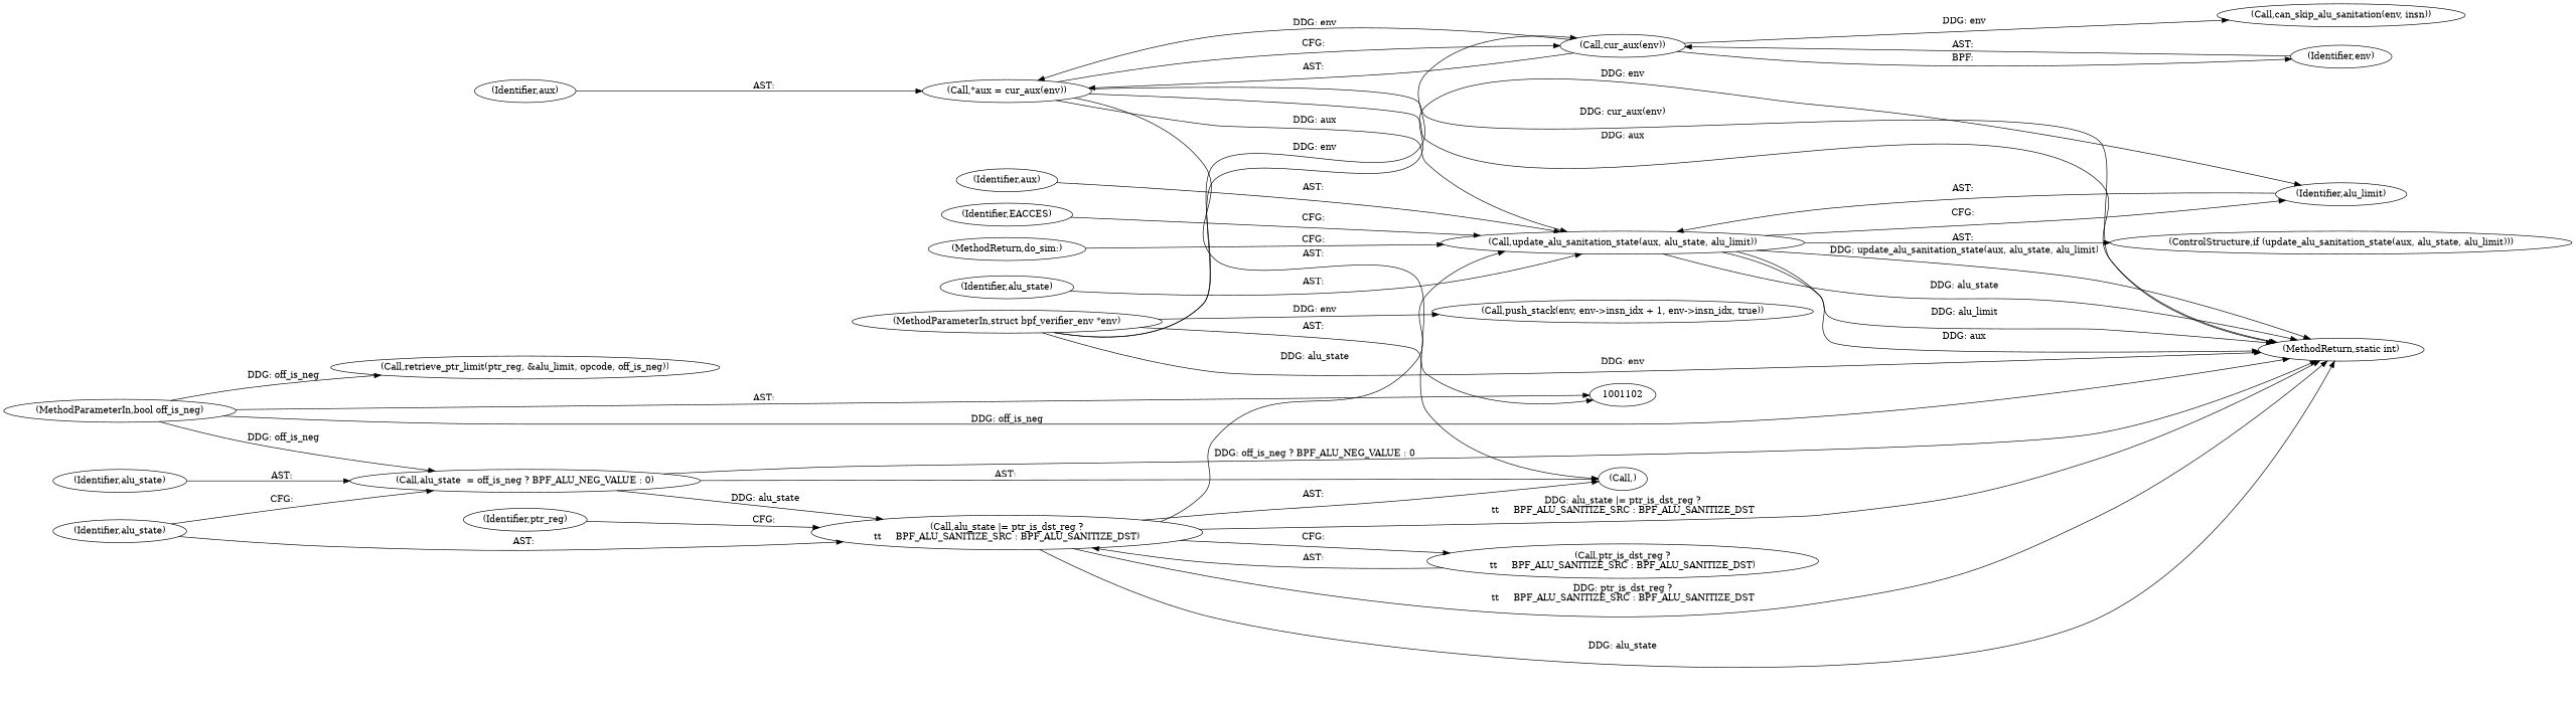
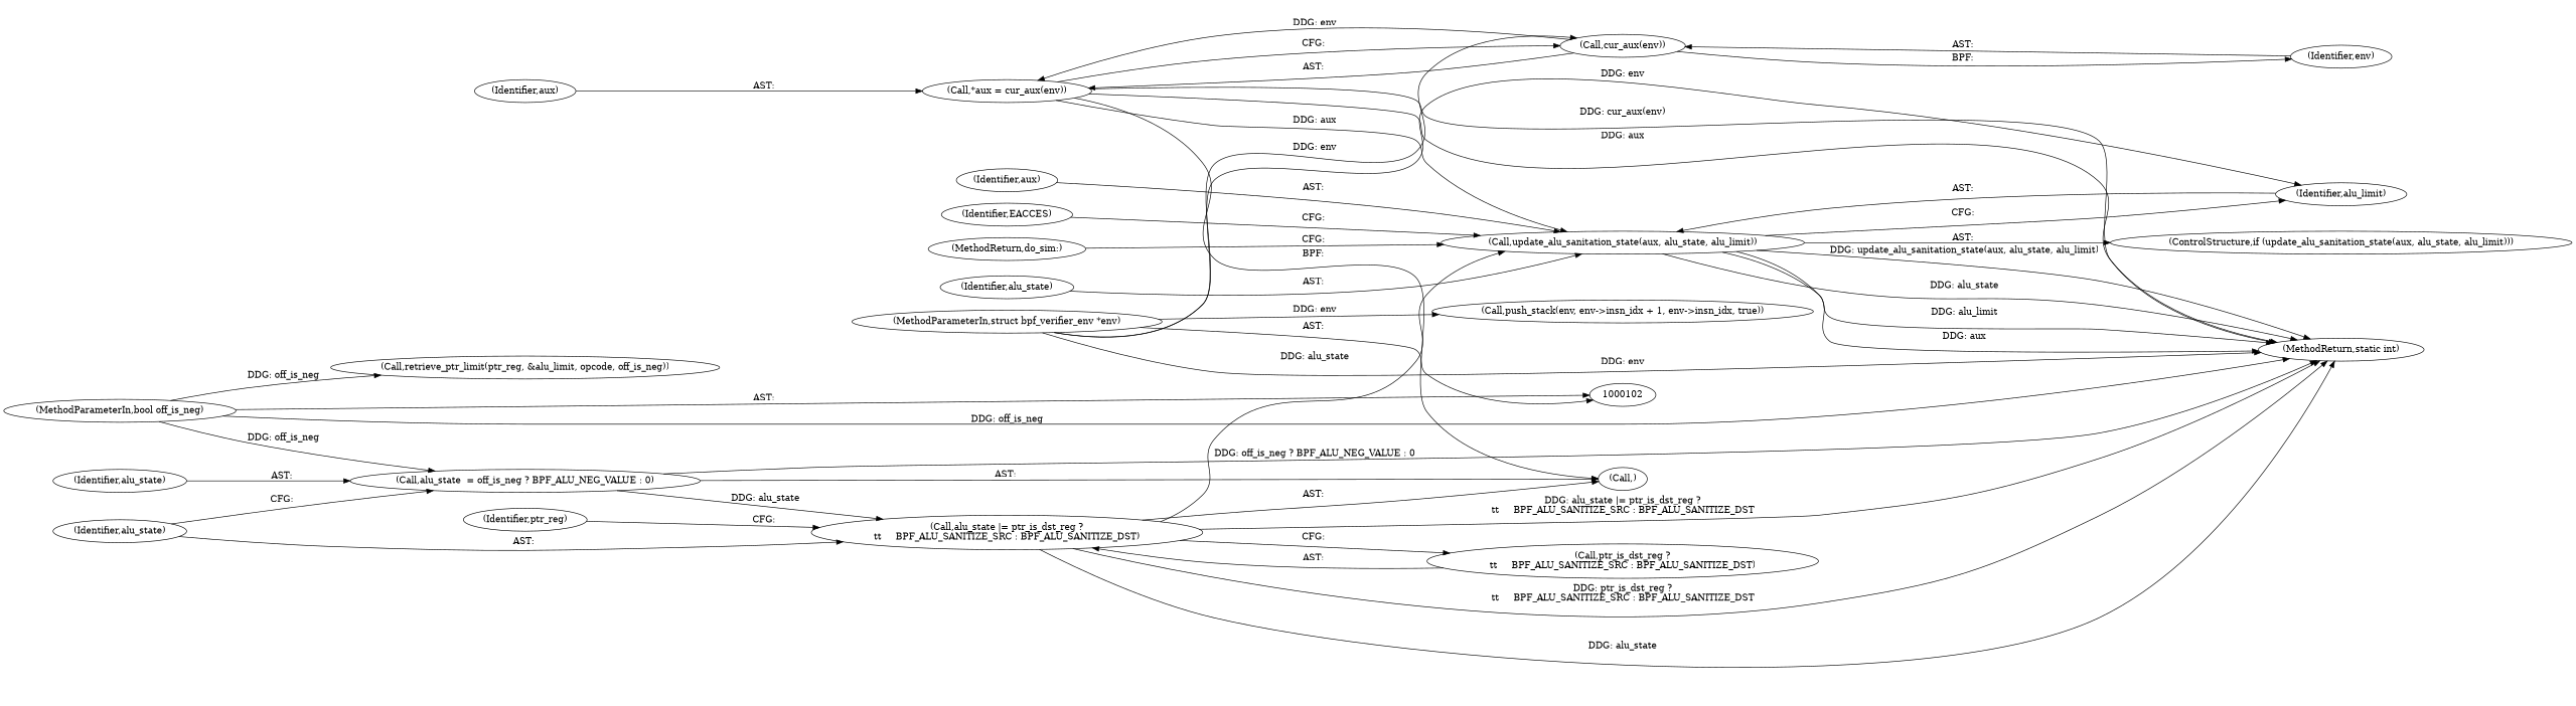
  digraph {
    rankdir=LR
    n1 [label="(Call,update_alu_sanitation_state(aux, alu_state, alu_limit))"]
    n2 [label="(MethodReturn,static int)"]
    n3 [label="(ControlStructure,if (update_alu_sanitation_state(aux, alu_state, alu_limit)))"]
    n4 [label="(Identifier,alu_limit)"]
    n5 [label="(Call,*aux = cur_aux(env))"]
    n6 [label="(Call,cur_aux(env))"]
    n7 [label="(Call,)"]
-   n8 [label="(Call,can_skip_alu_sanitation(env, insn))"]
    n9 [label="(Identifier,env)"]
    n10 [label="(MethodParameterIn,struct bpf_verifier_env *env)"]
    n11 [label="(Call,push_stack(env, env->insn_idx + 1, env->insn_idx, true))"]
-   1000102 [label=1001102]
+   1000102
    n13 [label="(Call,alu_state |= ptr_is_dst_reg ?\n\t\t     BPF_ALU_SANITIZE_SRC : BPF_ALU_SANITIZE_DST)"]
    n14 [label="(Call,ptr_is_dst_reg ?\n\t\t     BPF_ALU_SANITIZE_SRC : BPF_ALU_SANITIZE_DST)"]
    n15 [label="(Call,alu_state  = off_is_neg ? BPF_ALU_NEG_VALUE : 0)"]
    n16 [label="(MethodParameterIn,bool off_is_neg)"]
    n17 [label="(Call,retrieve_ptr_limit(ptr_reg, &alu_limit, opcode, off_is_neg))"]
    n18 [label="(MethodReturn,do_sim:)"]
    n19 [label="(Identifier,aux)"]
    n20 [label="(Identifier,alu_state)"]
    n21 [label="(Identifier,alu_state)"]
    n22 [label="(Identifier,aux)"]
    n23 [label="(Identifier,EACCES)"]
    n24 [label="(Identifier,alu_state)"]
    n25 [label="(Identifier,ptr_reg)"]
    n1 -> n2 [label="DDG: alu_state"]
    n1 -> n2 [label="DDG: alu_limit"]
    n1 -> n2 [label="DDG: aux"]
    n1 -> n2 [label="DDG: update_alu_sanitation_state(aux, alu_state, alu_limit)"]
    n1 -> n3 [label="AST: "]
    n1 -> n4 [label="CFG: "]
    n4 -> n1 [label="AST: "]
    n5 -> n1 [label="DDG: aux"]
    n5 -> n2 [label="DDG: cur_aux(env)"]
    n5 -> n2 [label="DDG: aux"]
    n5 -> n6 [label="CFG: "]
-   n5 -> n7 [label="AST: "]
+   n5 -> n7 [label="BPF: "]
    n6 -> n5 [label="AST: "]
    n6 -> n5 [label="DDG: env"]
-   n6 -> n8 [label="DDG: env"]
    n6 -> n9 [label="BPF: "]
    n9 -> n6 [label="AST: "]
    n10 -> n2 [label="DDG: env"]
    n10 -> n4 [label="DDG: env"]
    n10 -> n6 [label="DDG: env"]
    n10 -> n11 [label="DDG: env"]
    n10 -> 1000102 [label="AST: "]
    n13 -> n1 [label="DDG: alu_state"]
    n13 -> n2 [label="DDG: alu_state"]
    n13 -> n2 [label="DDG: alu_state |= ptr_is_dst_reg ?\n\t\t     BPF_ALU_SANITIZE_SRC : BPF_ALU_SANITIZE_DST"]
    n13 -> n2 [label="DDG: ptr_is_dst_reg ?\n\t\t     BPF_ALU_SANITIZE_SRC : BPF_ALU_SANITIZE_DST"]
    n13 -> n7 [label="AST: "]
    n13 -> n14 [label="CFG: "]
    n14 -> n13 [label="AST: "]
    n15 -> n2 [label="DDG: off_is_neg ? BPF_ALU_NEG_VALUE : 0"]
    n15 -> n7 [label="AST: "]
    n15 -> n13 [label="DDG: alu_state"]
    n16 -> n2 [label="DDG: off_is_neg"]
    n16 -> 1000102 [label="AST: "]
    n16 -> n15 [label="DDG: off_is_neg"]
    n16 -> n17 [label="DDG: off_is_neg"]
    n18 -> n1 [label="CFG: "]
    n19 -> n5 [label="AST: "]
    n20 -> n1 [label="AST: "]
    n21 -> n13 [label="AST: "]
    n21 -> n15 [label="CFG: "]
    n22 -> n1 [label="AST: "]
    n23 -> n1 [label="CFG: "]
    n24 -> n15 [label="AST: "]
    n25 -> n13 [label="CFG: "]
  }
